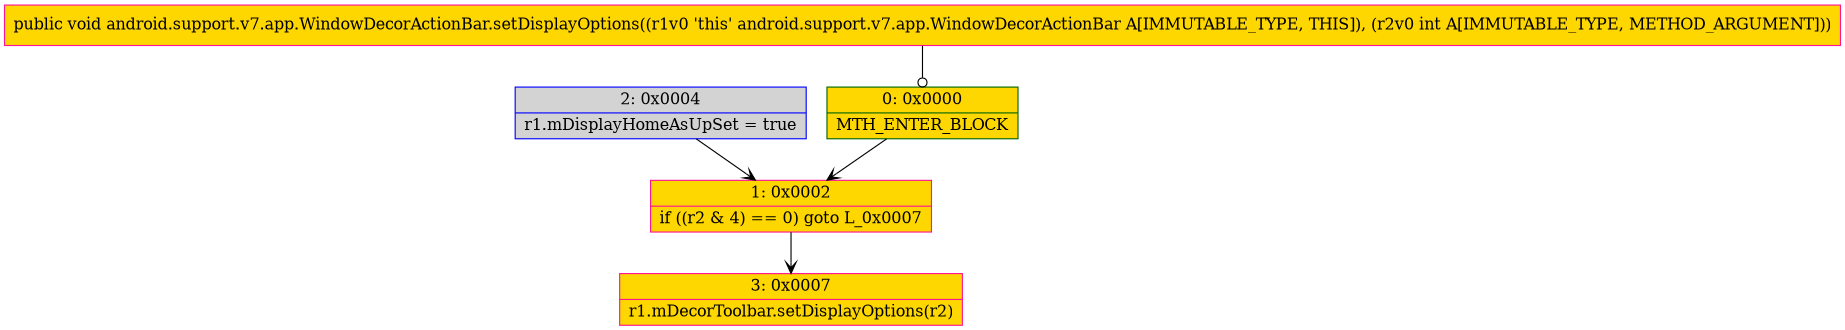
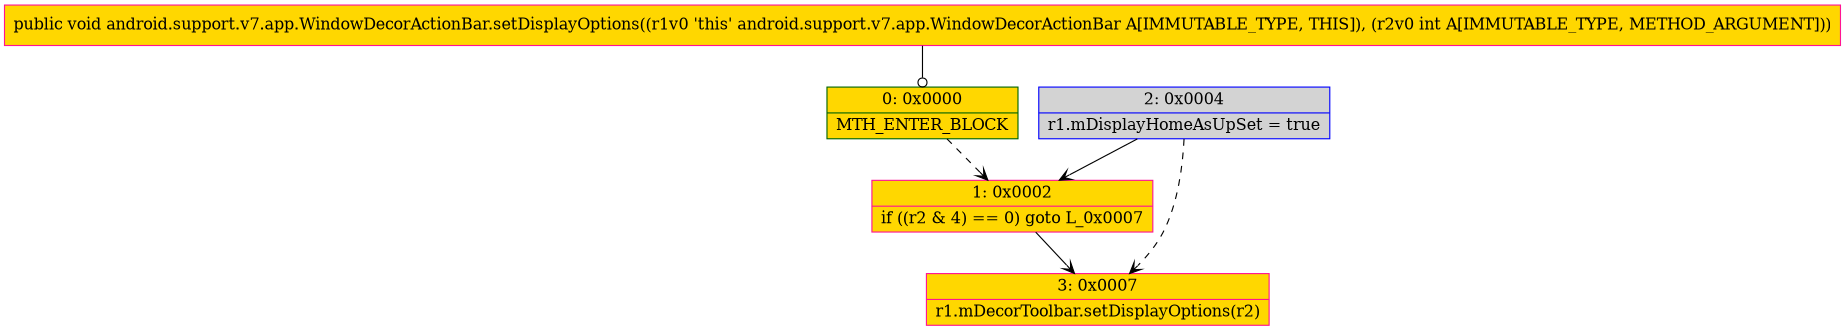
  digraph {
    node [color=deeppink fillcolor=gold shape=record style=filled]
    edge [arrowhead=vee style=solid]
    n1 [color=darkgreen label="{0\:\ 0x0000|MTH_ENTER_BLOCK\l}"]
    n2 [label="{1\:\ 0x0002|if ((r2 & 4) == 0) goto L_0x0007\l}"]
    n3 [label="{3\:\ 0x0007|r1.mDecorToolbar.setDisplayOptions(r2)\l}"]
    n4 [color=blue fillcolor=lightgrey label="{2\:\ 0x0004|r1.mDisplayHomeAsUpSet = true\l}"]
    n5 [label="{public void android.support.v7.app.WindowDecorActionBar.setDisplayOptions((r1v0 'this' android.support.v7.app.WindowDecorActionBar A[IMMUTABLE_TYPE, THIS]), (r2v0 int A[IMMUTABLE_TYPE, METHOD_ARGUMENT])) }"]
-   n1 -> n2
+   n1 -> n2 [style=dashed]
    n2 -> n3
    n4 -> n2
+   n4 -> n3 [style=dashed]
    n5 -> n1 [arrowhead=odot]
  }
